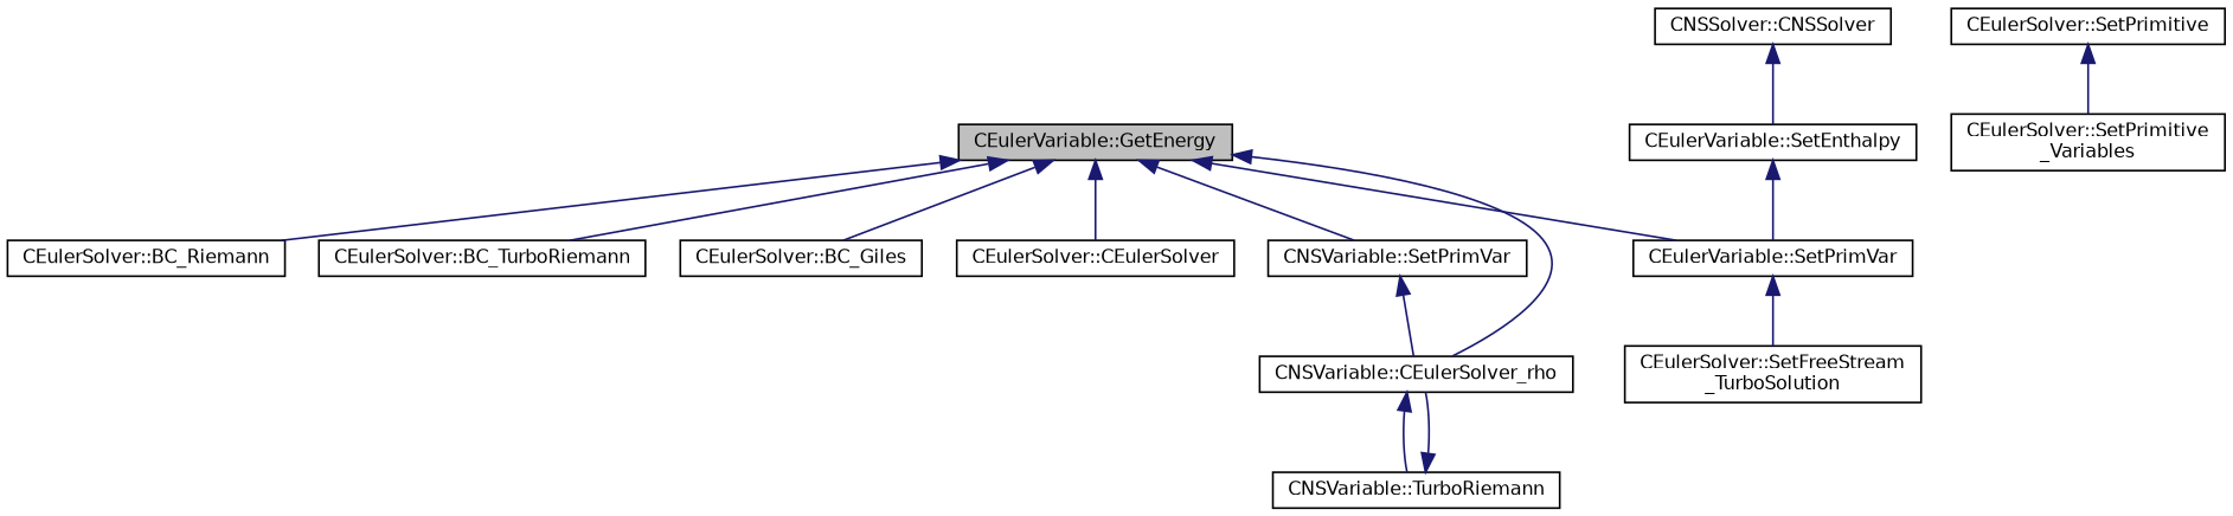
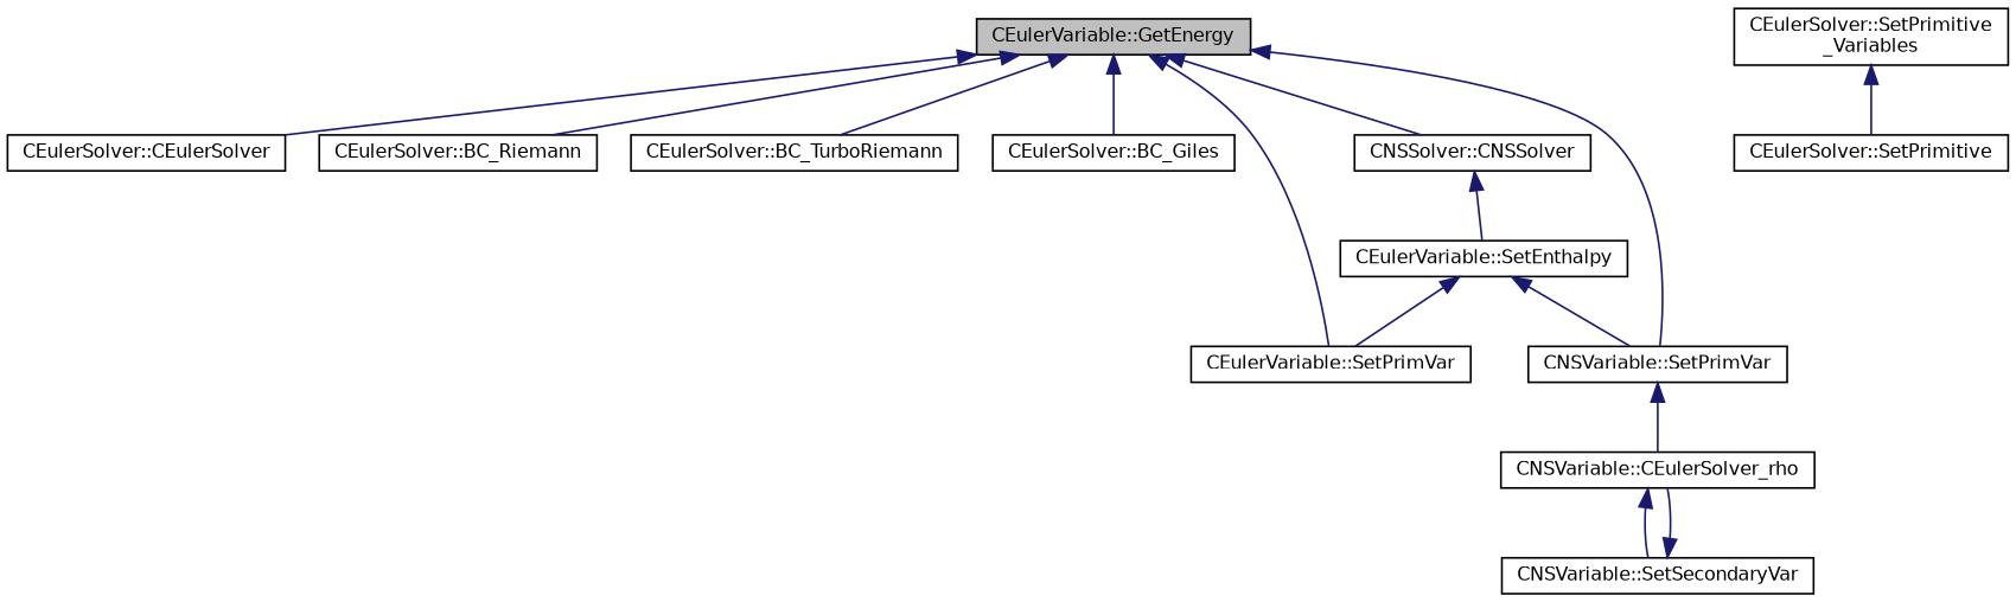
  digraph {
    rankdir=TB
    node [color=black fillcolor=white fontname=Helvetica fontsize=10 shape=record style=filled]
    edge [color=midnightblue dir=back fontname=Helvetica fontsize=10 labelfontname=Helvetica labelfontsize=10 style=solid]
    n1 [fillcolor=grey75 fontcolor=black height=0.2 label="CEulerVariable::GetEnergy" width=0.4]
    n2 [height=0.2 label="CEulerSolver::CEulerSolver" width=0.4]
    n3 [height=0.2 label="CEulerSolver::BC_Riemann" width=0.4]
    n4 [height=0.2 label="CEulerSolver::BC_TurboRiemann" width=0.4]
    n5 [height=0.2 label="CEulerSolver::BC_Giles" width=0.4]
    n6 [height=0.2 label="CNSSolver::CNSSolver" width=0.4]
    n7 [height=0.2 label="CEulerVariable::SetPrimVar" width=0.4]
    n8 [height=0.2 label="CNSVariable::SetPrimVar" width=0.4]
    n9 [height=0.2 label="CEulerVariable::SetEnthalpy" width=0.4]
-   n10 [height=0.2 label="CEulerSolver::SetFreeStream\l_TurboSolution" width=0.4]
    n11 [height=0.2 label="CNSVariable::CEulerSolver_rho" width=0.4]
    n12 [height=0.2 label="CEulerSolver::SetPrimitive\l_Variables" width=0.4]
    n13 [height=0.2 label="CEulerSolver::SetPrimitive" width=0.4]
-   n14 [height=0.2 label="CNSVariable::TurboRiemann" width=0.4]
+   n14 [height=0.2 label="CNSVariable::SetSecondaryVar" width=0.4]
    n1 -> n2
    n1 -> n3
    n1 -> n4
    n1 -> n5
-   n1 -> n11
+   n1 -> n6
    n1 -> n7
    n1 -> n8
    n6 -> n9
-   n7 -> n10
    n8 -> n11
    n9 -> n7
+   n9 -> n8
    n11 -> n14
-   n13 -> n12
+   n12 -> n13
    n14 -> n11
  }
